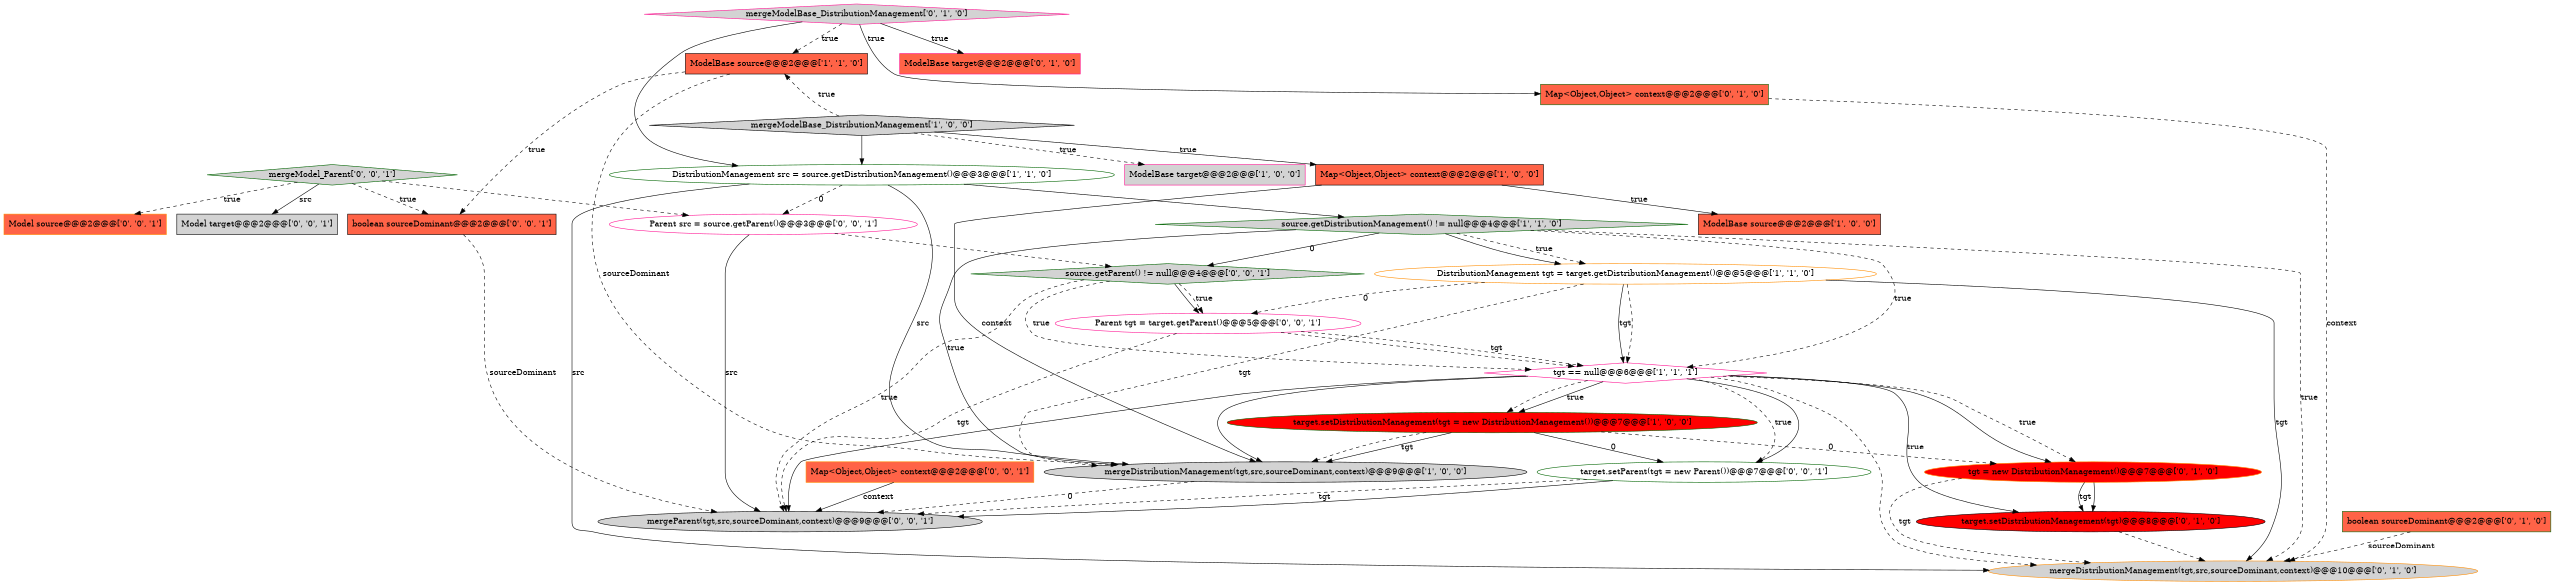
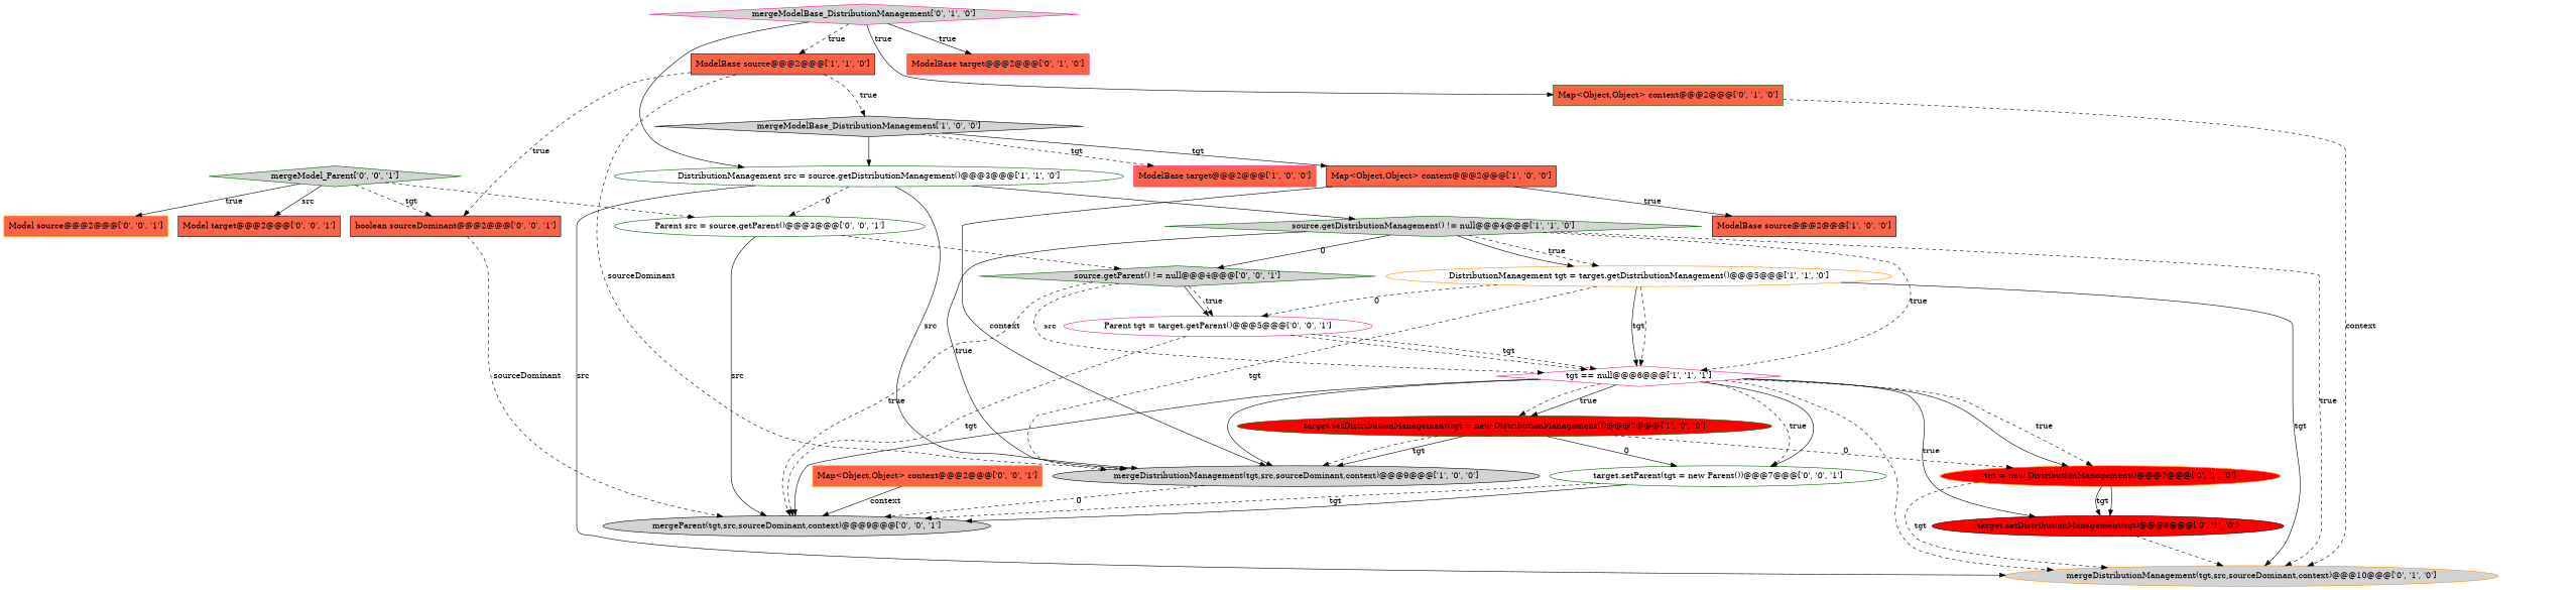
  digraph {
    node [color=black fillcolor=tomato shape=ellipse style=filled]
    edge [style=dashed]
    n1 [color=darkgreen fillcolor=white label="target.setParent(tgt = new Parent())@@@7@@@['0', '0', '1']"]
    n2 [fillcolor=lightgray label="mergeParent(tgt,src,sourceDominant,context)@@@9@@@['0', '0', '1']"]
    n3 [label="ModelBase source@@@2@@@['1', '1', '0']" shape=box]
    n4 [label="boolean sourceDominant@@@2@@@['0', '0', '1']" shape=box]
    n5 [fillcolor=lightgray label="mergeDistributionManagement(tgt,src,sourceDominant,context)@@@9@@@['1', '0', '0']"]
    n6 [label="Map<Object,Object> context@@@2@@@['1', '0', '0']" shape=box]
    n7 [label="ModelBase source@@@2@@@['1', '0', '0']" shape=box]
    n8 [color=deeppink fillcolor=white label="Parent tgt = target.getParent()@@@5@@@['0', '0', '1']"]
    n9 [color=deeppink fillcolor=white label="tgt == null@@@6@@@['1', '1', '1']" shape=diamond]
    n10 [color=darkorange fillcolor=lightgray label="mergeDistributionManagement(tgt,src,sourceDominant,context)@@@10@@@['0', '1', '0']"]
    n11 [color=darkorange fillcolor=red label="tgt = new DistributionManagement()@@@7@@@['0', '1', '0']"]
    n12 [fillcolor=red label="target.setDistributionManagement(tgt)@@@8@@@['0', '1', '0']"]
    n13 [color=darkgreen fillcolor=red label="target.setDistributionManagement(tgt = new DistributionManagement())@@@7@@@['1', '0', '0']"]
    n14 [color=darkgreen fillcolor=lightgray label="source.getParent() != null@@@4@@@['0', '0', '1']" shape=diamond]
    n15 [color=darkgreen label="Map<Object,Object> context@@@2@@@['0', '1', '0']" shape=box]
    n16 [color=darkorange fillcolor=white label="DistributionManagement tgt = target.getDistributionManagement()@@@5@@@['1', '1', '0']"]
    n17 [fillcolor=lightgray label="mergeModelBase_DistributionManagement['1', '0', '0']" shape=diamond]
    n18 [color=darkgreen fillcolor=white label="DistributionManagement src = source.getDistributionManagement()@@@3@@@['1', '1', '0']"]
-   n19 [color=deeppink fillcolor=lightgray label="ModelBase target@@@2@@@['1', '0', '0']" shape=box]
-   n20 [color=deeppink fillcolor=white label="Parent src = source.getParent()@@@3@@@['0', '0', '1']"]
+   n19 [color=deeppink label="ModelBase target@@@2@@@['1', '0', '0']" shape=box]
+   n20 [color=darkgreen fillcolor=white label="Parent src = source.getParent()@@@3@@@['0', '0', '1']"]
    n21 [color=darkgreen fillcolor=lightgray label="source.getDistributionManagement() != null@@@4@@@['1', '1', '0']" shape=diamond]
    n22 [color=darkorange label="Model source@@@2@@@['0', '0', '1']" shape=box]
    n23 [color=deeppink label="ModelBase target@@@2@@@['0', '1', '0']" shape=box]
    n24 [color=darkgreen fillcolor=lightgray label="mergeModel_Parent['0', '0', '1']" shape=diamond]
-   n25 [fillcolor=lightgray label="Model target@@@2@@@['0', '0', '1']" shape=box]
+   n25 [label="Model target@@@2@@@['0', '0', '1']" shape=box]
    n26 [color=darkorange label="Map<Object,Object> context@@@2@@@['0', '0', '1']" shape=box]
    n27 [color=deeppink fillcolor=lightgray label="mergeModelBase_DistributionManagement['0', '1', '0']" shape=diamond]
-   n28 [color=darkgreen label="boolean sourceDominant@@@2@@@['0', '1', '0']" shape=box]
    n1 -> n2 [style=solid]
    n1 -> n2 [label=tgt]
    n3 -> n4 [label=true]
    n3 -> n5 [label=sourceDominant]
    n4 -> n2 [label=sourceDominant]
    n5 -> n2 [label=0]
    n6 -> n5 [label=context style=solid]
    n6 -> n7 [label=true style=solid]
    n8 -> n2 [label=tgt]
    n8 -> n9
    n8 -> n9 [label=tgt]
    n9 -> n1 [label=true]
    n9 -> n1 [style=solid]
    n9 -> n2 [style=solid]
    n9 -> n5 [style=solid]
    n9 -> n10
    n9 -> n11 [style=solid]
    n9 -> n11 [label=true]
    n9 -> n12 [label=true style=solid]
    n9 -> n13
    n9 -> n13 [label=true style=solid]
    n11 -> n10 [label=tgt]
    n11 -> n12 [style=solid]
    n11 -> n12 [label=tgt style=solid]
    n12 -> n10
    n13 -> n1 [label=0 style=solid]
    n13 -> n5 [label=tgt style=solid]
    n13 -> n5
    n13 -> n11 [label=0]
    n14 -> n2 [label=true]
    n14 -> n8 [style=solid]
    n14 -> n8 [label=true]
-   n14 -> n9 [label=true]
+   n14 -> n9 [label=src]
    n15 -> n10 [label=context]
    n16 -> n5 [label=tgt]
    n16 -> n8 [label=0]
    n16 -> n9 [label=tgt style=solid]
    n16 -> n9
    n16 -> n10 [label=tgt style=solid]
-   n17 -> n3 [label=true]
-   n17 -> n6 [label=true style=solid]
+   n3 -> n17 [label=true]
+   n17 -> n6 [label=tgt style=solid]
    n17 -> n18 [style=solid]
-   n17 -> n19 [label=true]
+   n17 -> n19 [label=tgt]
    n18 -> n5 [label=src style=solid]
    n18 -> n10 [label=src style=solid]
    n18 -> n20 [label=0]
    n18 -> n21 [style=solid]
    n20 -> n2 [label=src style=solid]
    n20 -> n14
    n21 -> n5 [label=true style=solid]
    n21 -> n9 [label=true]
    n21 -> n10 [label=true]
    n21 -> n14 [label=0 style=solid]
    n21 -> n16 [label=true]
    n21 -> n16 [style=solid]
-   n24 -> n4 [label=true]
+   n24 -> n4 [label=tgt]
    n24 -> n20
-   n24 -> n22 [label=true]
+   n24 -> n22 [label=true style=solid]
    n24 -> n25 [label=src style=solid]
    n26 -> n2 [label=context style=solid]
    n27 -> n3 [label=true]
    n27 -> n15 [label=true style=solid]
    n27 -> n18 [style=solid]
    n27 -> n23 [label=true style=solid]
-   n28 -> n10 [label=sourceDominant]
  }
